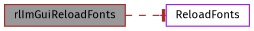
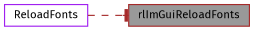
  digraph {
    rankdir=LR
    fontname="Fira Sans"
    node [fontname="Fira Sans" fontsize=10 shape=box style=filled]
    n1 [color=brown fillcolor=grey60 fontcolor=black height=0.2 label=rlImGuiReloadFonts width=0.4]
    n2 [color=purple fillcolor=white height=0.2 label=ReloadFonts width=0.4]
-   n1 -> n2 [color=brown fontname="Fira Sans" fontsize=10 labelfontname=Helvetica labelfontsize=10 style=dashed arrowhead=tee]
+   n2 -> n1 [color=brown fontname="Fira Sans" fontsize=10 labelfontname=Helvetica labelfontsize=10 style=dashed arrowhead=tee]
  }
